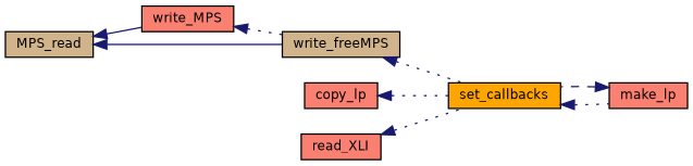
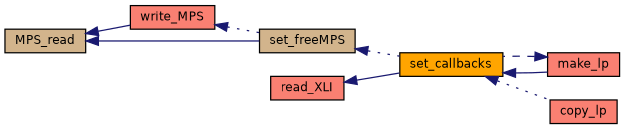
  digraph {
    rankdir=LR
    node [color=black fillcolor=salmon fontname=Helvetica fontsize=10 shape=record style=filled]
    edge [color=midnightblue dir=back fontname=Helvetica fontsize=10 labelfontname=Helvetica labelfontsize=10 style=dotted]
    n1 [fillcolor=tan fontcolor=black height=0.2 label=MPS_read width=0.4]
    n2 [height=0.2 label=write_MPS width=0.4]
-   n3 [fillcolor=tan height=0.2 label=write_freeMPS width=0.4]
+   n3 [fillcolor=tan height=0.2 label=set_freeMPS width=0.4]
    n4 [fillcolor=orange height=0.2 label=set_callbacks width=0.4]
    n5 [height=0.2 label=make_lp width=0.4]
    n6 [height=0.2 label=copy_lp width=0.4]
    n7 [height=0.2 label=read_XLI width=0.4]
    n1 -> n2 [style=solid]
    n1 -> n3 [style=solid]
    n2 -> n3
    n3 -> n4
-   n4 -> n5
+   n4 -> n5 [style=solid]
    n5 -> n4 [style=dashed]
-   n6 -> n4
-   n7 -> n4
+   n4 -> n6
+   n7 -> n4 [style=solid]
  }
